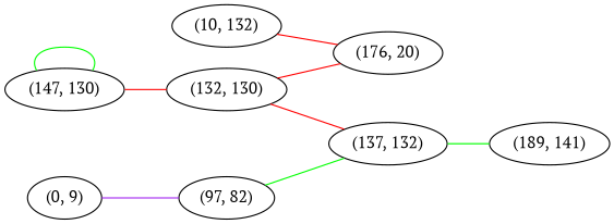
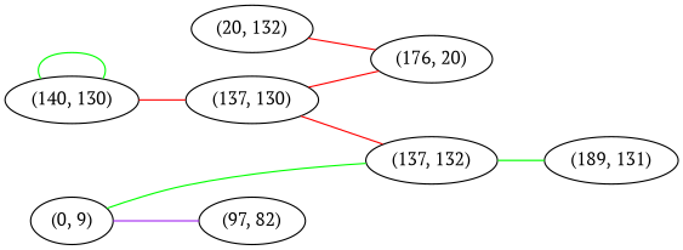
  graph {
    fontname="PT Serif"
    rankdir=LR
    node [fontname="PT Serif"]
    edge [color=red fontname="PT Serif" weight=1]
-   "(140, 130)" [label="(147, 130)"]
-   "(137, 130)" [label="(132, 130)"]
+   "(140, 130)"
+   "(137, 130)"
    n3 [label="(176, 20)"]
    "(137, 132)"
    n5 [label="(0, 9)"]
    "(97, 82)"
-   "(10, 132)"
-   "(189, 131)" [label="(189, 141)"]
+   "(10, 132)" [label="(20, 132)"]
+   "(189, 131)"
    "(140, 130)" -- "(140, 130)" [color=green weight=2]
    "(140, 130)" -- "(137, 130)"
    "(137, 130)" -- n3
    "(137, 130)" -- "(137, 132)"
    "(137, 132)" -- "(189, 131)" [color=green]
    n5 -- "(97, 82)" [color=purple weight=4]
-   "(97, 82)" -- "(137, 132)" [color=green weight=2]
+   n5 -- "(137, 132)" [color=green weight=2]
    "(10, 132)" -- n3
  }
